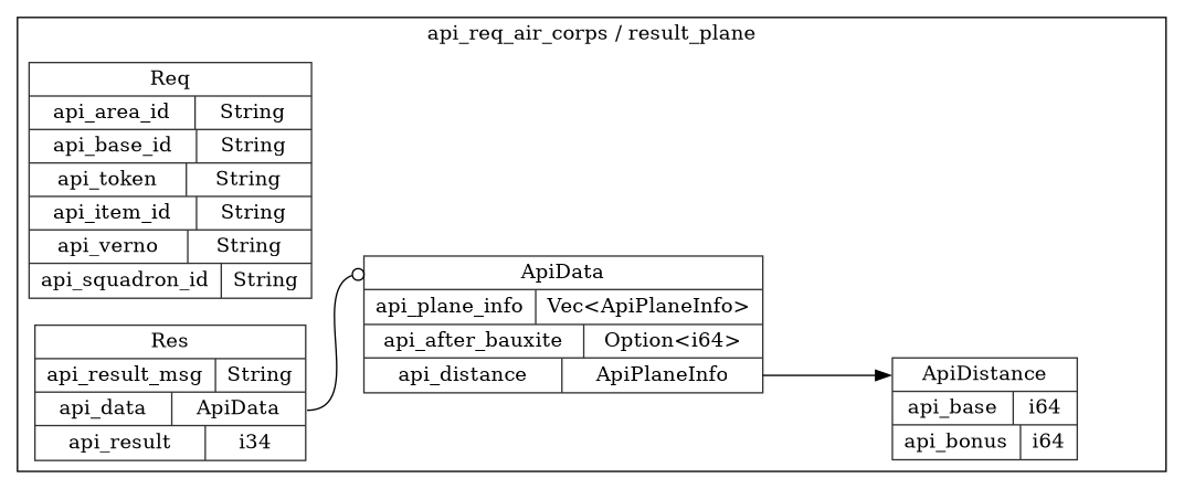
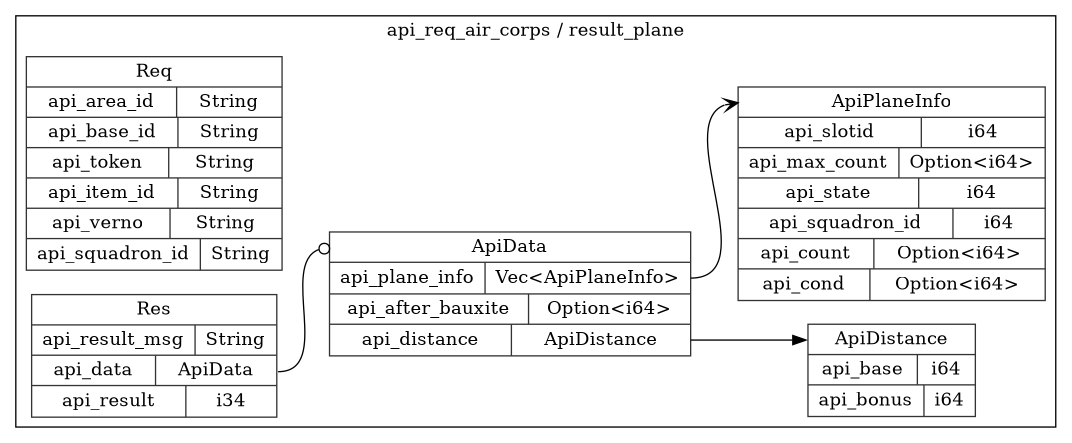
  digraph {
    rankdir=LR
    node [color=gray20 shape=record style=solid]
    n1 [label="<Req> Req  | { api_area_id | <api_area_id> String } | { api_base_id | <api_base_id> String } | { api_token | <api_token> String } | { api_item_id | <api_item_id> String } | { api_verno | <api_verno> String } | { api_squadron_id | <api_squadron_id> String }"]
+   n2 [label="<ApiPlaneInfo> ApiPlaneInfo  | { api_slotid | <api_slotid> i64 } | { api_max_count | <api_max_count> Option\<i64\> } | { api_state | <api_state> i64 } | { api_squadron_id | <api_squadron_id> i64 } | { api_count | <api_count> Option\<i64\> } | { api_cond | <api_cond> Option\<i64\> }"]
    n3 [label="<ApiDistance> ApiDistance  | { api_base | <api_base> i64 } | { api_bonus | <api_bonus> i64 }"]
    n4 [label="<Res> Res  | { api_result_msg | <api_result_msg> String } | { api_data | <api_data> ApiData } | { api_result | <api_result> i34 }"]
-   n5 [label="<ApiData> ApiData  | { api_plane_info | <api_plane_info> Vec\<ApiPlaneInfo\> } | { api_after_bauxite | <api_after_bauxite> Option\<i64\> } | { api_distance | <api_distance> ApiPlaneInfo }"]
+   n5 [label="<ApiData> ApiData  | { api_plane_info | <api_plane_info> Vec\<ApiPlaneInfo\> } | { api_after_bauxite | <api_after_bauxite> Option\<i64\> } | { api_distance | <api_distance> ApiDistance }"]
    subgraph cluster_1 {
      label="api_req_air_corps / result_plane"
      n1
+     n2
      n3
      n4
      n5
    }
    n4 -> n5 [arrowhead=odot headport="ApiData:w" tailport="api_data:e"]
+   n5 -> n2 [arrowhead=vee headport="ApiPlaneInfo:w" tailport="api_plane_info:e"]
    n5 -> n3 [arrowhead=normal headport="ApiDistance:w" tailport="api_distance:e"]
  }
